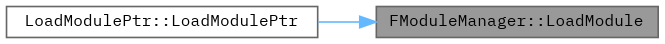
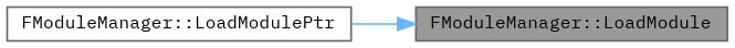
  digraph {
    rankdir=RL
    fontname="IBM Plex Mono"
    node [fontname="IBM Plex Mono" fontsize=10 shape=box style=filled]
    n1 [color=gray40 fillcolor=grey60 fontcolor=black height=0.2 label="FModuleManager::LoadModule" width=0.4]
-   n2 [color=grey40 fillcolor=white height=0.2 label="LoadModulePtr::LoadModulePtr" width=0.4]
+   n2 [color=grey40 fillcolor=white height=0.2 label="FModuleManager::LoadModulePtr" width=0.4]
    n1 -> n2 [color=steelblue1 dir=back fontname="IBM Plex Mono" fontsize=10 labelfontname=Helvetica labelfontsize=10 style=solid]
  }
